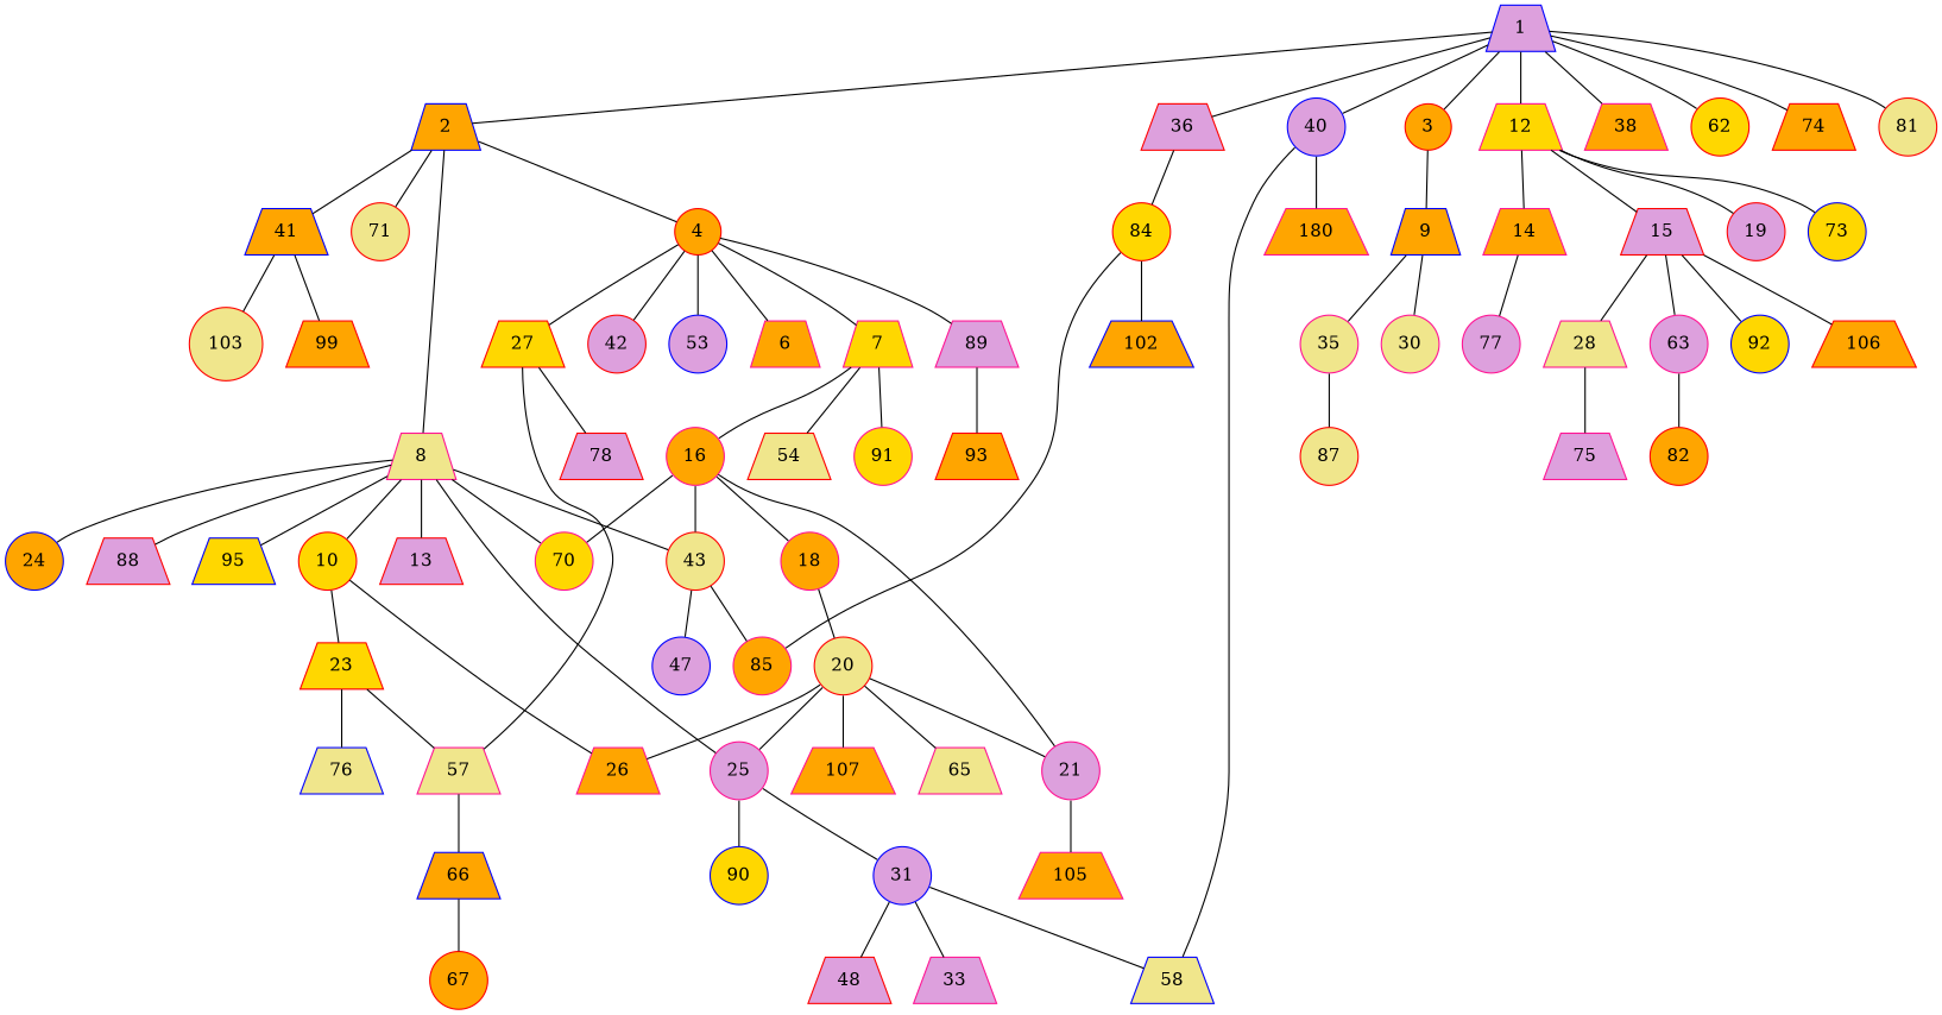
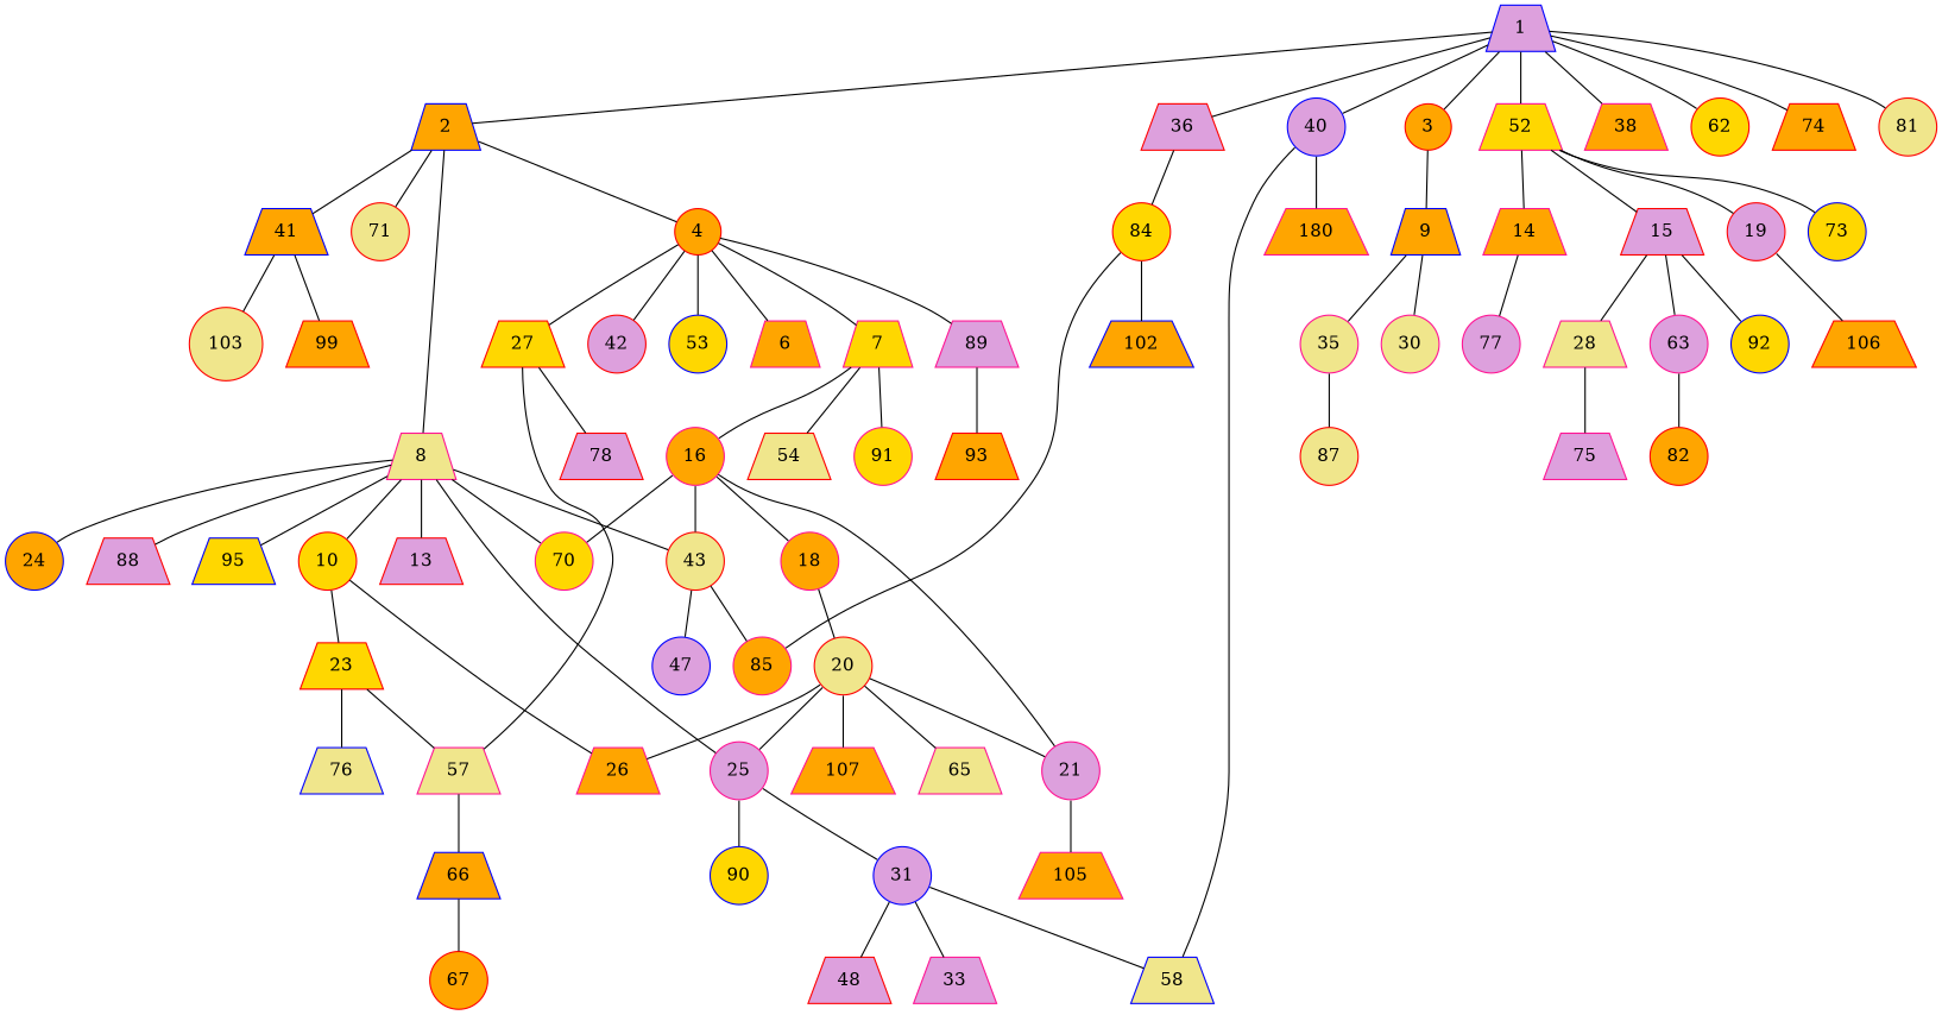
  graph {
    node [color=red fillcolor=orange shape=trapezium style=filled]
    1 [color=blue fillcolor=plum super="+29"]
    2 [color=blue super="+52"]
    3 [shape=circle]
-   12 [color=deeppink fillcolor=gold super="+32"]
+   12 [color=deeppink fillcolor=gold super="+32" label=52]
    36 [fillcolor=plum]
    38 [color=deeppink super="+50"]
    40 [color=blue fillcolor=plum shape=circle super="+69"]
    62 [fillcolor=gold shape=circle]
    74
    81 [fillcolor=khaki shape=circle super="+91"]
    4 [shape=circle super="+5"]
    8 [color=deeppink fillcolor=khaki super="+72"]
    41 [color=blue super="+59"]
    71 [fillcolor=khaki shape=circle]
    9 [color=blue super="+11"]
    14 [color=deeppink super="+22"]
    15 [fillcolor=plum super="+17"]
    19 [fillcolor=plum shape=circle super="+49"]
    73 [color=blue fillcolor=gold shape=circle]
    84 [fillcolor=gold shape=circle super="+86"]
    58 [color=blue fillcolor=khaki super="+79"]
    n22 [color=deeppink label=180]
    6 [color=deeppink]
    7 [color=deeppink fillcolor=gold super="+46"]
    27 [fillcolor=gold]
    42 [fillcolor=plum shape=circle]
-   53 [color=blue fillcolor=plum shape=circle]
+   53 [color=blue fillcolor=gold shape=circle]
    89 [color=deeppink fillcolor=plum super="+94"]
    10 [fillcolor=gold shape=circle super="+56"]
    13 [fillcolor=plum]
    24 [color=blue shape=circle]
    25 [color=deeppink fillcolor=plum shape=circle super="+98"]
    43 [fillcolor=khaki shape=circle super="+97"]
    70 [color=deeppink fillcolor=gold shape=circle super="+80"]
    88 [fillcolor=plum]
    95 [color=blue fillcolor=gold]
    n37 [label=99]
    103 [fillcolor=khaki shape=circle]
    30 [color=deeppink fillcolor=khaki shape=circle]
    35 [color=deeppink fillcolor=khaki shape=circle]
    16 [color=deeppink shape=circle super="+39"]
    54 [fillcolor=khaki]
    n43 [color=deeppink fillcolor=gold label=91 shape=circle super="+64"]
    57 [color=deeppink fillcolor=khaki super="+68"]
    78 [fillcolor=plum super="+99"]
    93
    18 [color=deeppink shape=circle super="+44"]
    21 [color=deeppink fillcolor=plum shape=circle super="+37"]
    23 [fillcolor=gold super="+45"]
    26 [color=deeppink super="+34"]
    31 [color=blue fillcolor=plum shape=circle super="+55"]
    90 [color=blue fillcolor=gold shape=circle]
    47 [color=blue fillcolor=plum shape=circle super="+51"]
    85 [color=deeppink shape=circle]
    87 [fillcolor=khaki shape=circle]
    76 [color=blue fillcolor=khaki]
    77 [color=deeppink fillcolor=plum shape=circle]
    28 [color=deeppink fillcolor=khaki super="+104"]
    63 [color=deeppink fillcolor=plum shape=circle]
    92 [color=blue fillcolor=gold shape=circle]
    106
    75 [color=deeppink fillcolor=plum super="+83"]
    82 [shape=circle super="+101"]
    20 [fillcolor=khaki shape=circle super="+108"]
    105 [color=deeppink]
    65 [color=deeppink fillcolor=khaki]
    107 [color=deeppink]
    66 [color=blue]
    33 [color=deeppink fillcolor=plum]
    48 [fillcolor=plum super="+60"]
    102 [color=blue]
    67 [shape=circle]
    1 -- 2
    1 -- 3
    1 -- 12
    1 -- 36
    1 -- 38
    1 -- 40
    1 -- 62
    1 -- 74
    1 -- 81
    2 -- 4
    2 -- 8
    2 -- 41
    2 -- 71
    3 -- 9
    12 -- 14
    12 -- 15
    12 -- 19
    12 -- 73
    36 -- 84
    40 -- 58
    40 -- n22
    4 -- 6
    4 -- 7
    4 -- 27
    4 -- 42
    4 -- 53
    4 -- 89
    8 -- 10
    8 -- 13
    8 -- 24
    8 -- 25
    8 -- 43
    8 -- 70
    8 -- 88
    8 -- 95
    41 -- n37
    41 -- 103
    9 -- 30
    9 -- 35
    14 -- 77
    15 -- 28
    15 -- 63
    15 -- 92
-   15 -- 106
+   19 -- 106
    84 -- 85
    84 -- 102
    7 -- 16
    7 -- 54
    7 -- n43
    27 -- 57
    27 -- 78
    89 -- 93
    10 -- 23
    10 -- 26
    25 -- 31
    25 -- 90
    43 -- 47
    43 -- 85
    35 -- 87
    16 -- 43
    16 -- 70
    16 -- 18
    16 -- 21
    57 -- 66
    18 -- 20
    21 -- 105
    23 -- 57
    23 -- 76
    31 -- 58
    31 -- 33
    31 -- 48
    28 -- 75
    63 -- 82
    20 -- 25
    20 -- 21
    20 -- 26
    20 -- 65
    20 -- 107
    66 -- 67
  }
